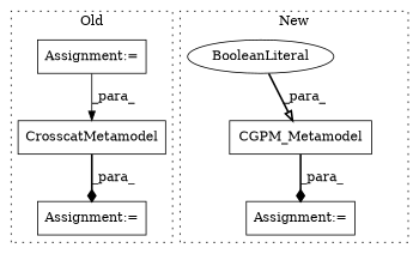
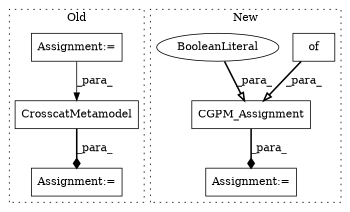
  digraph {
    node [a=32 l=1 shape=box]
    edge [arrowhead=diamond style=bold]
    n1 [l="18,1" label=CrosscatMetamodel s="717,737"]
    n2 [a=7 label="Assignment:=" s=716]
    n3 [a=7 label="Assignment:=" s=663]
-   n4 [l="15,1" label=CGPM_Metamodel s="615,644"]
+   n4 [l="15,1" label=CGPM_Assignment s="615,644"]
+   n5 [l=4 label=of s=634]
    n6 [a=7 label="Assignment:=" s=614]
    n7 [a=9 l=5 label=BooleanLiteral s=639 shape=ellipse]
    subgraph cluster_1 {
      label=Old
      style=dotted
      n1
      n2
      n3
    }
    subgraph cluster_2 {
      label=New
      style=dotted
      n4
+     n5
      n6
      n7
    }
    n1 -> n2 [label=_para_]
    n3 -> n1 [arrowhead=normal label=_para_ style=solid]
    n4 -> n6 [label=_para_]
+   n5 -> n4 [arrowhead=onormal label=_para_]
    n7 -> n4 [arrowhead=onormal label=_para_]
  }
